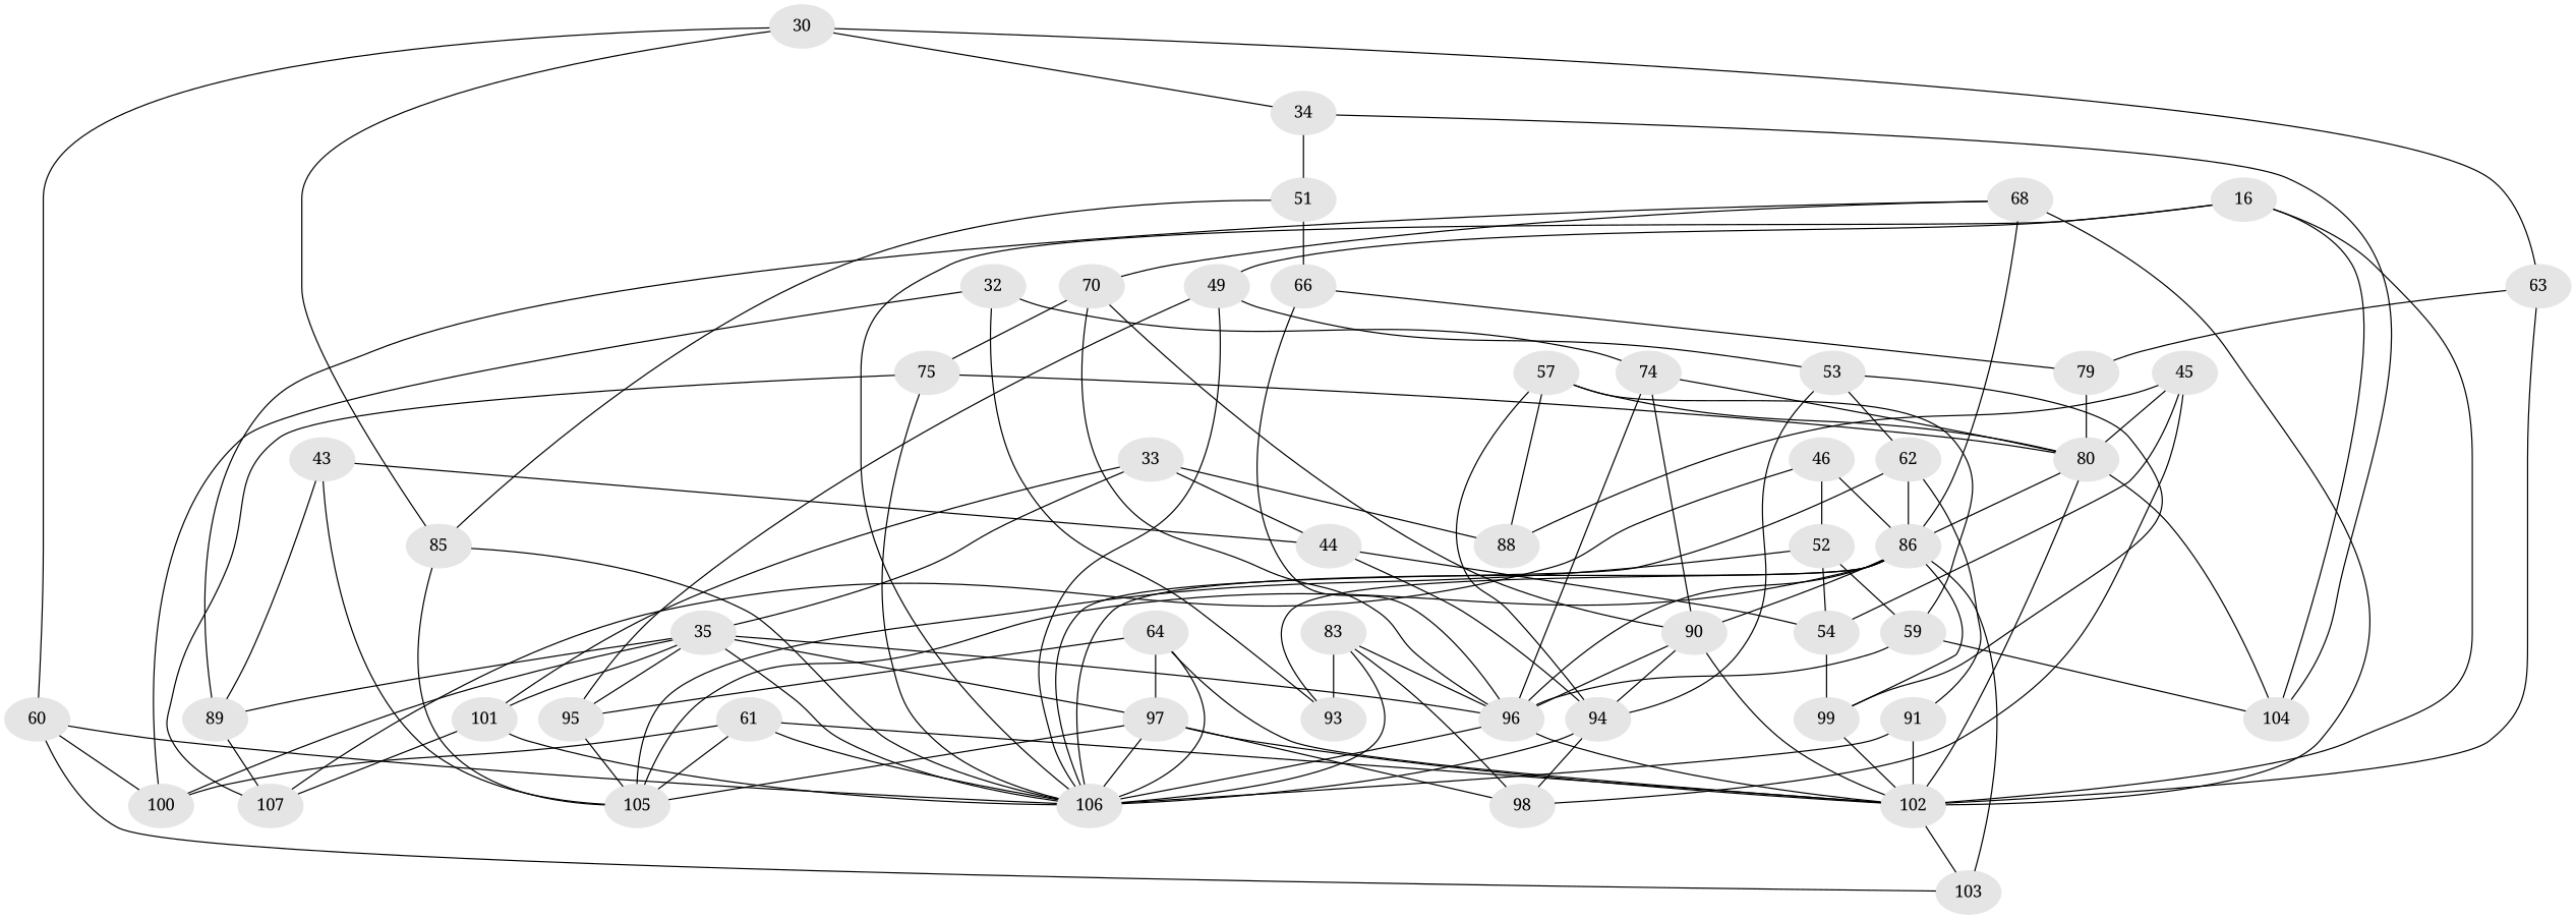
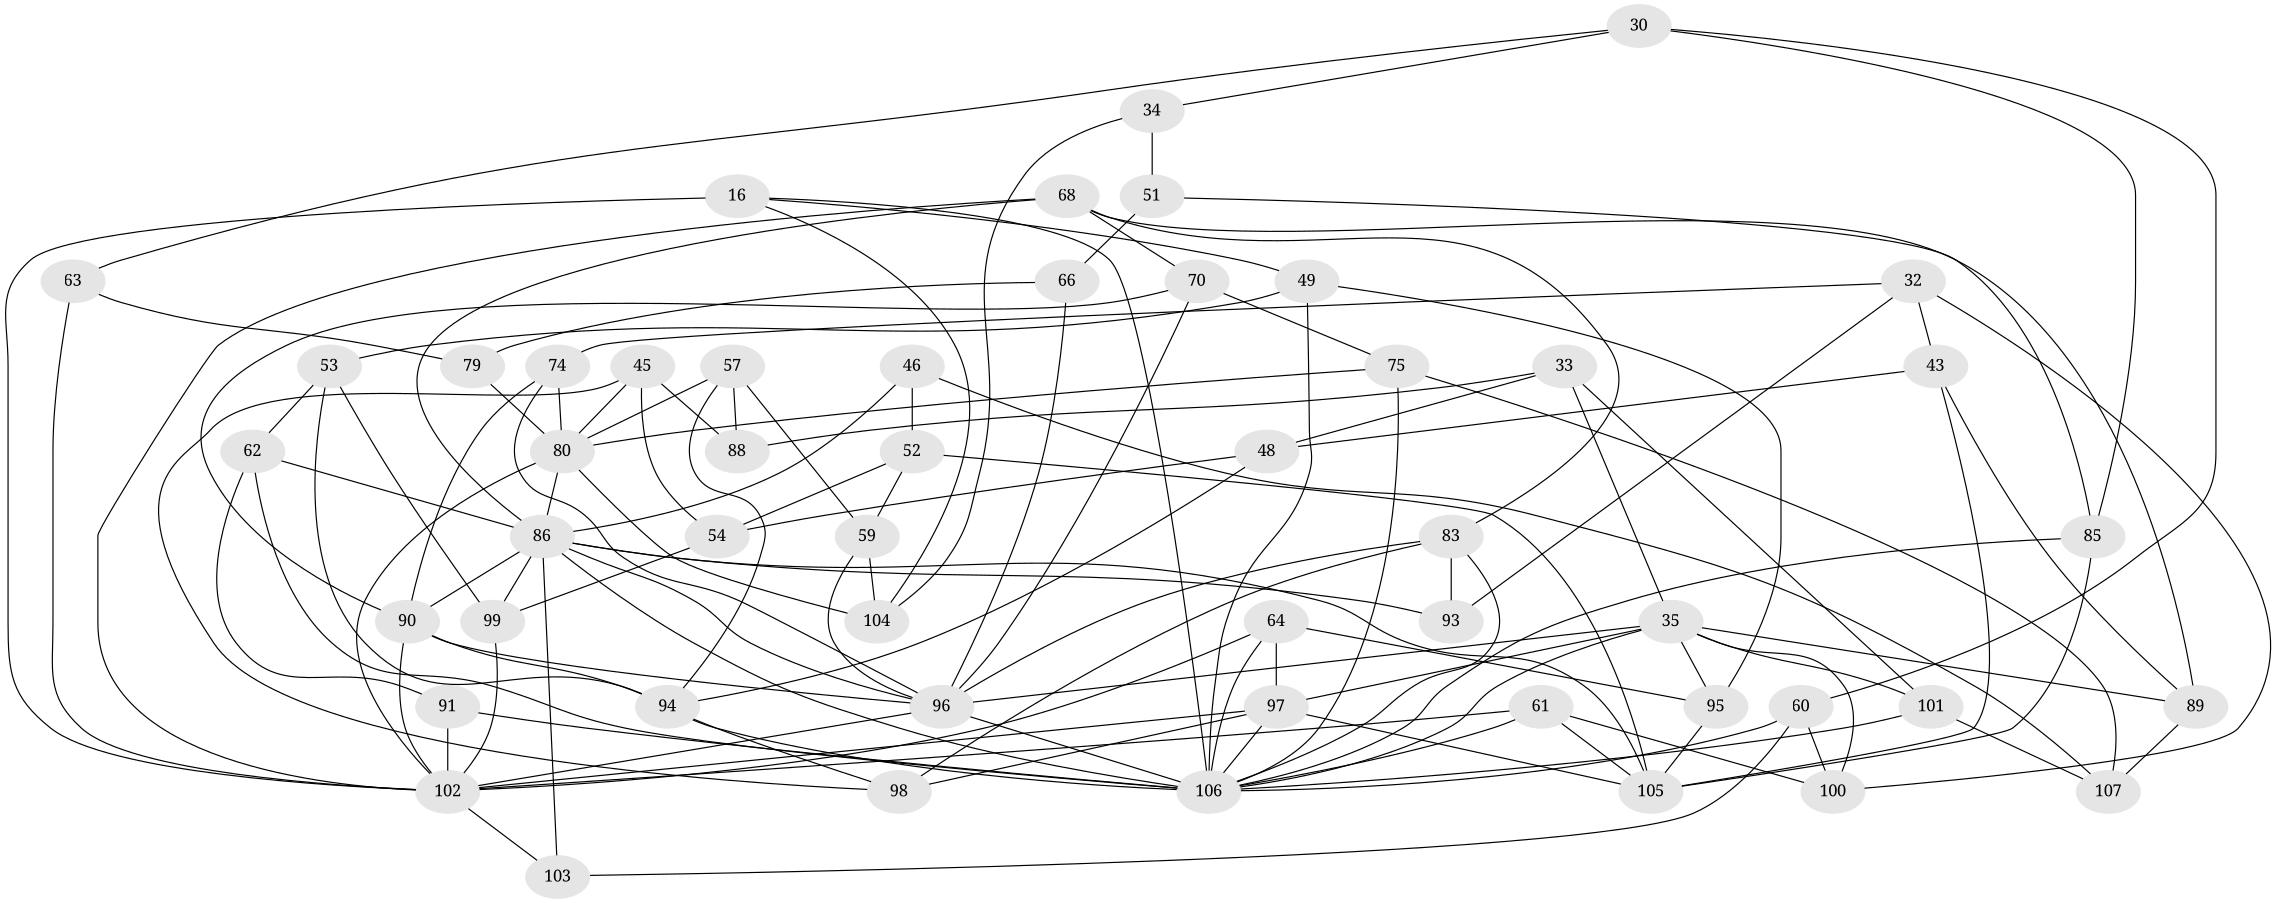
  graph {
    fontname="Noto Serif"
    node [color=gray90 fontname="Noto Serif" style=filled]
    edge [fontname="Noto Serif"]
    16 [super="+7"]
    49 [super="+17"]
    102 [super="+26+81+76"]
    104
    106 [super="+2+25+12+48+78+77+47"]
    95
    53
    103
    30
    34
    60
    63
    85
    51
    100
    79
    105 [super="+13+23"]
    32
    43
    74
    93
-   44
+   44 [label=48]
    89
    96 [super="+84+37"]
    80 [super="+4+42"]
    90 [super="+5+14+64"]
    35 [super="+27+31"]
    101
    97 [super="+73+21"]
    33
    88
    54
    94 [super="+29"]
    107
    46
    52
    86 [super="+58+82+36"]
    66 [super="+38"]
    98
    99
    45
    59
    62
    91 [super="+71+55"]
    57
    61
    n47 [label=64 super="+39"]
    68 [super="+50"]
    70
    83 [super="+6"]
    75 [super="+69"]
    16 -- 49 [weight=2]
    16 -- 102 [weight=2]
    16 -- 104
    16 -- 106
    49 -- 106 [weight=2]
    49 -- 95
    49 -- 53
    102 -- 103
    95 -- 105
    53 -- 94
    53 -- 99
    53 -- 62
    30 -- 34
    30 -- 60
    30 -- 63
    30 -- 85
    34 -- 104
    34 -- 51
    60 -- 106
    60 -- 103
    60 -- 100
    63 -- 102 [weight=2]
    63 -- 79
    85 -- 106
    85 -- 105
    51 -- 85
    51 -- 66 [weight=2]
    79 -- 80
    32 -- 100
+   32 -- 43
    32 -- 74
    32 -- 93
    43 -- 105
    43 -- 44
    43 -- 89
    74 -- 96
    74 -- 80
    74 -- 90
    44 -- 54
    44 -- 94
    89 -- 107
    96 -- 102
    96 -- 106 [weight=2]
    80 -- 102
    80 -- 104
    80 -- 86
    90 -- 102 [weight=2]
    90 -- 96
    90 -- 94
    35 -- 106
    35 -- 95
    35 -- 100
    35 -- 89
    35 -- 96
    35 -- 101
    35 -- 97
    101 -- 106
    101 -- 107
    97 -- 102 [weight=3]
    97 -- 106 [weight=2]
    97 -- 105
    97 -- 98
    33 -- 44
    33 -- 35
    33 -- 101
    33 -- 88
    54 -- 99
    94 -- 106 [weight=3]
    94 -- 98
    46 -- 107
    46 -- 52
    46 -- 86
    52 -- 105
    52 -- 54
    52 -- 59
    86 -- 106 [weight=2]
    86 -- 103 [weight=2]
    86 -- 105
    86 -- 93
    86 -- 96
    86 -- 90 [weight=4]
    86 -- 99
    66 -- 79
    66 -- 96 [weight=3]
    99 -- 102
    45 -- 80
    45 -- 88
    45 -- 54
    45 -- 98
    59 -- 104
    59 -- 96
    62 -- 106
    62 -- 86
    62 -- 91
    91 -- 102 [weight=3]
    91 -- 106 [weight=2]
    57 -- 80
    57 -- 88
    57 -- 94
    57 -- 59
    61 -- 102
    61 -- 106
    61 -- 100
    61 -- 105
    n47 -- 102
    n47 -- 106 [weight=2]
    n47 -- 95
    n47 -- 97 [weight=2]
    68 -- 102 [weight=2]
    68 -- 89
    68 -- 86
    68 -- 70
+   68 -- 83
    70 -- 96
    70 -- 90
    70 -- 75
    83 -- 106
    83 -- 93 [weight=2]
    83 -- 96
    83 -- 98
    75 -- 106 [weight=3]
    75 -- 80
    75 -- 107
  }
